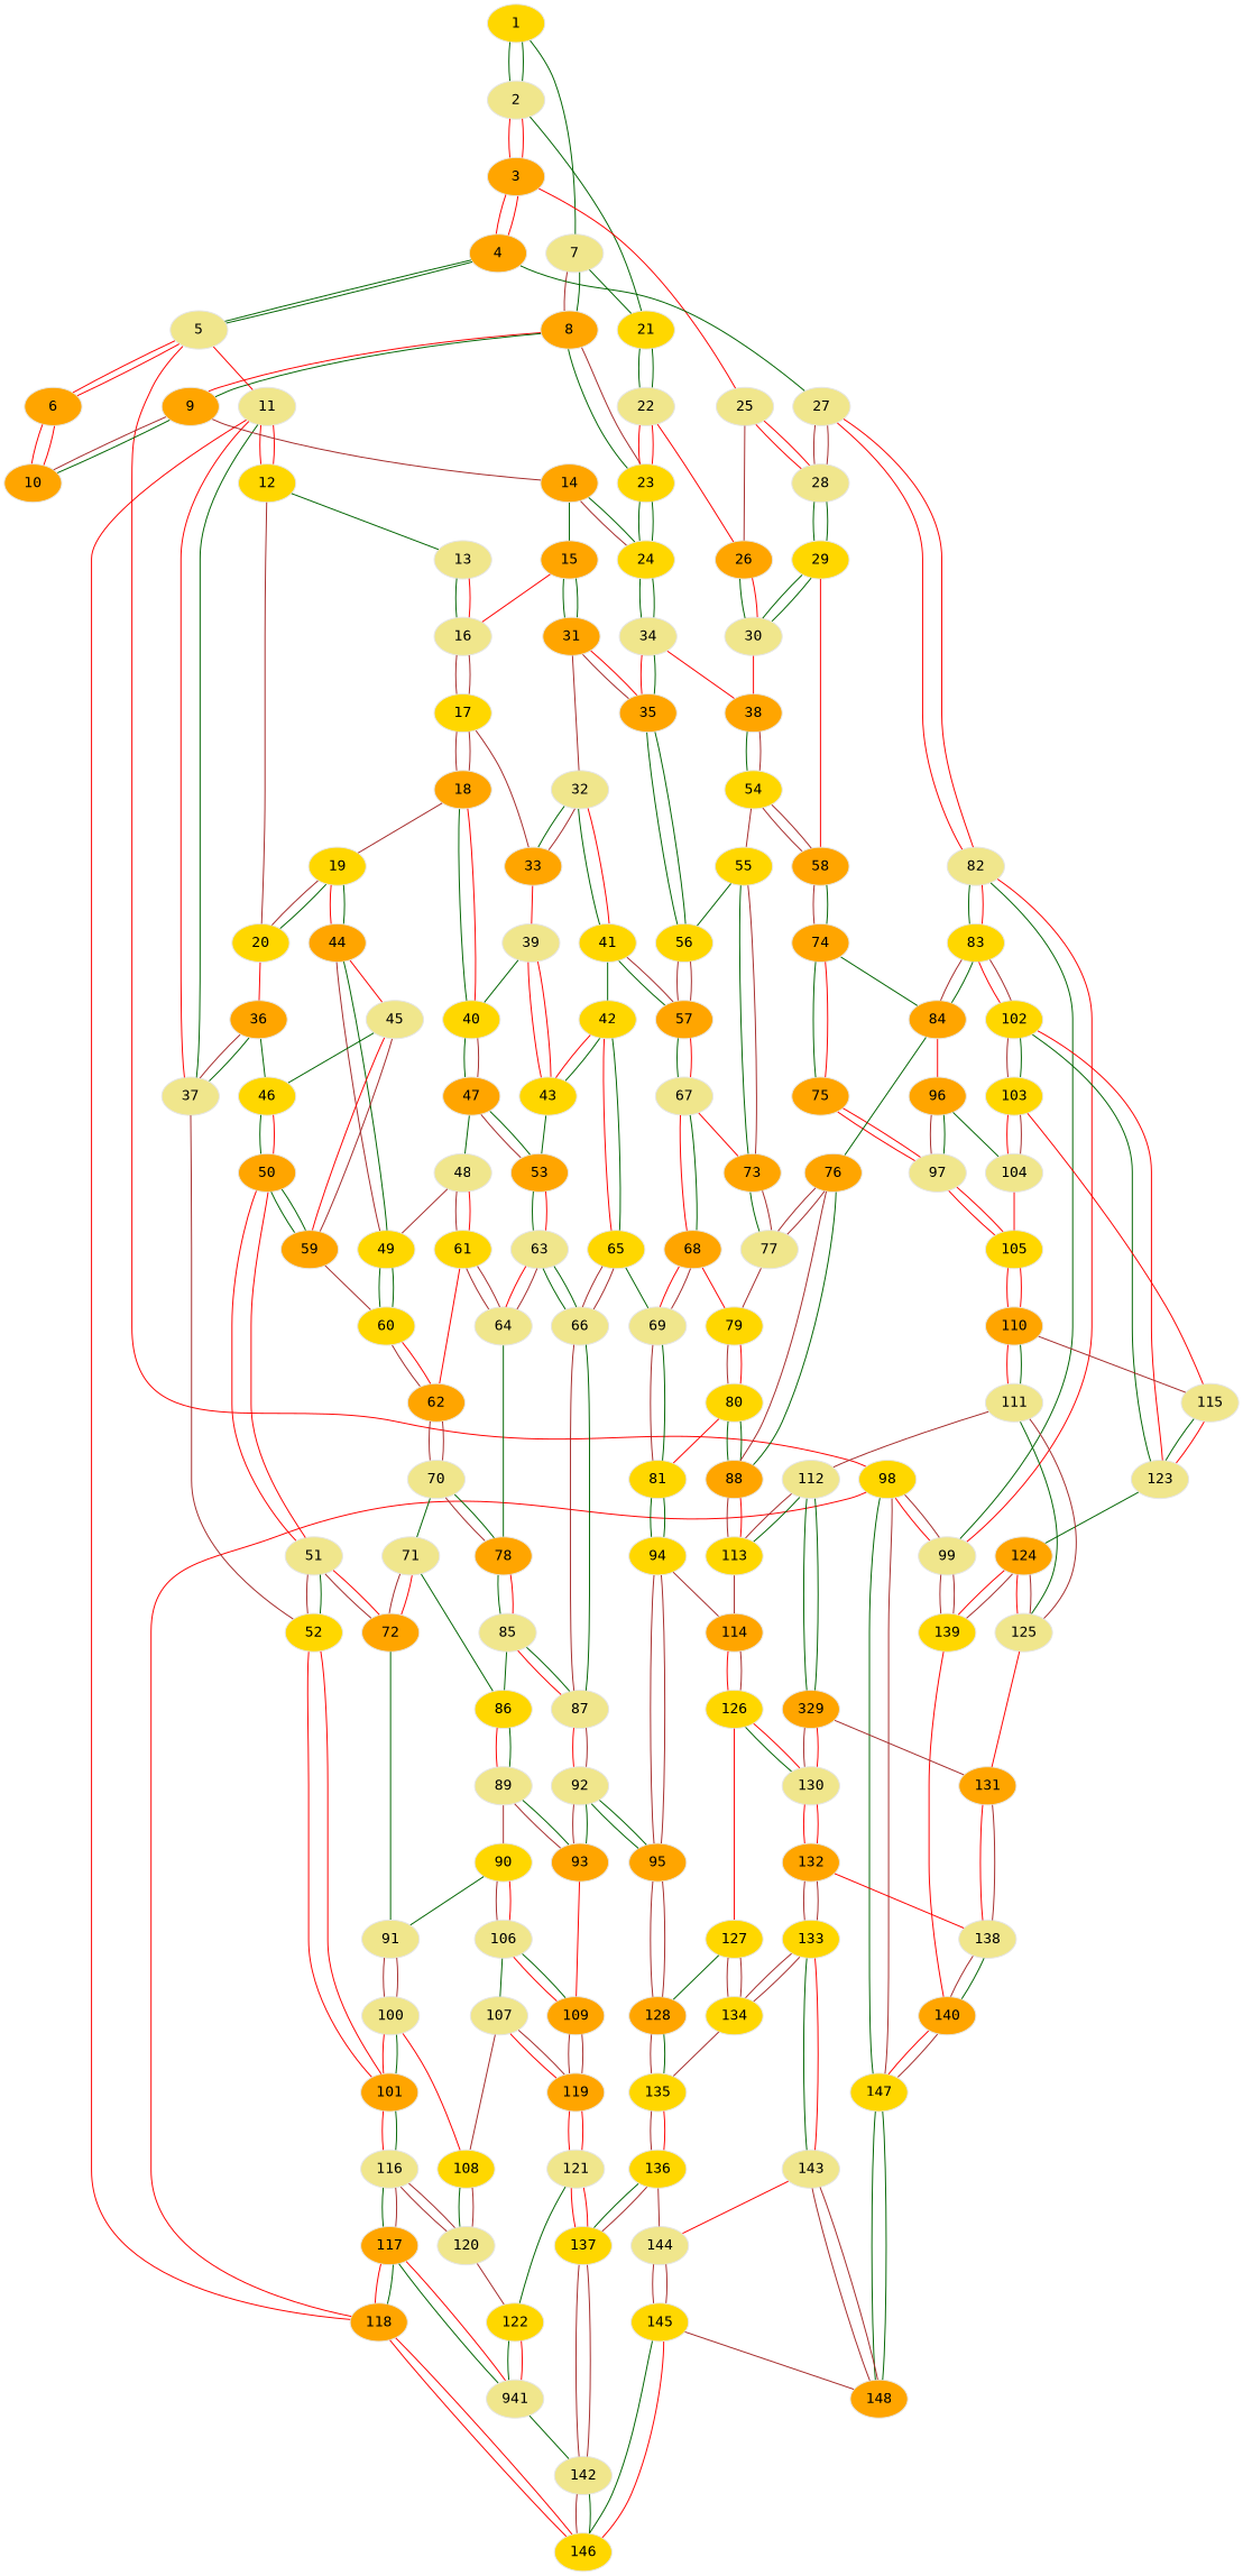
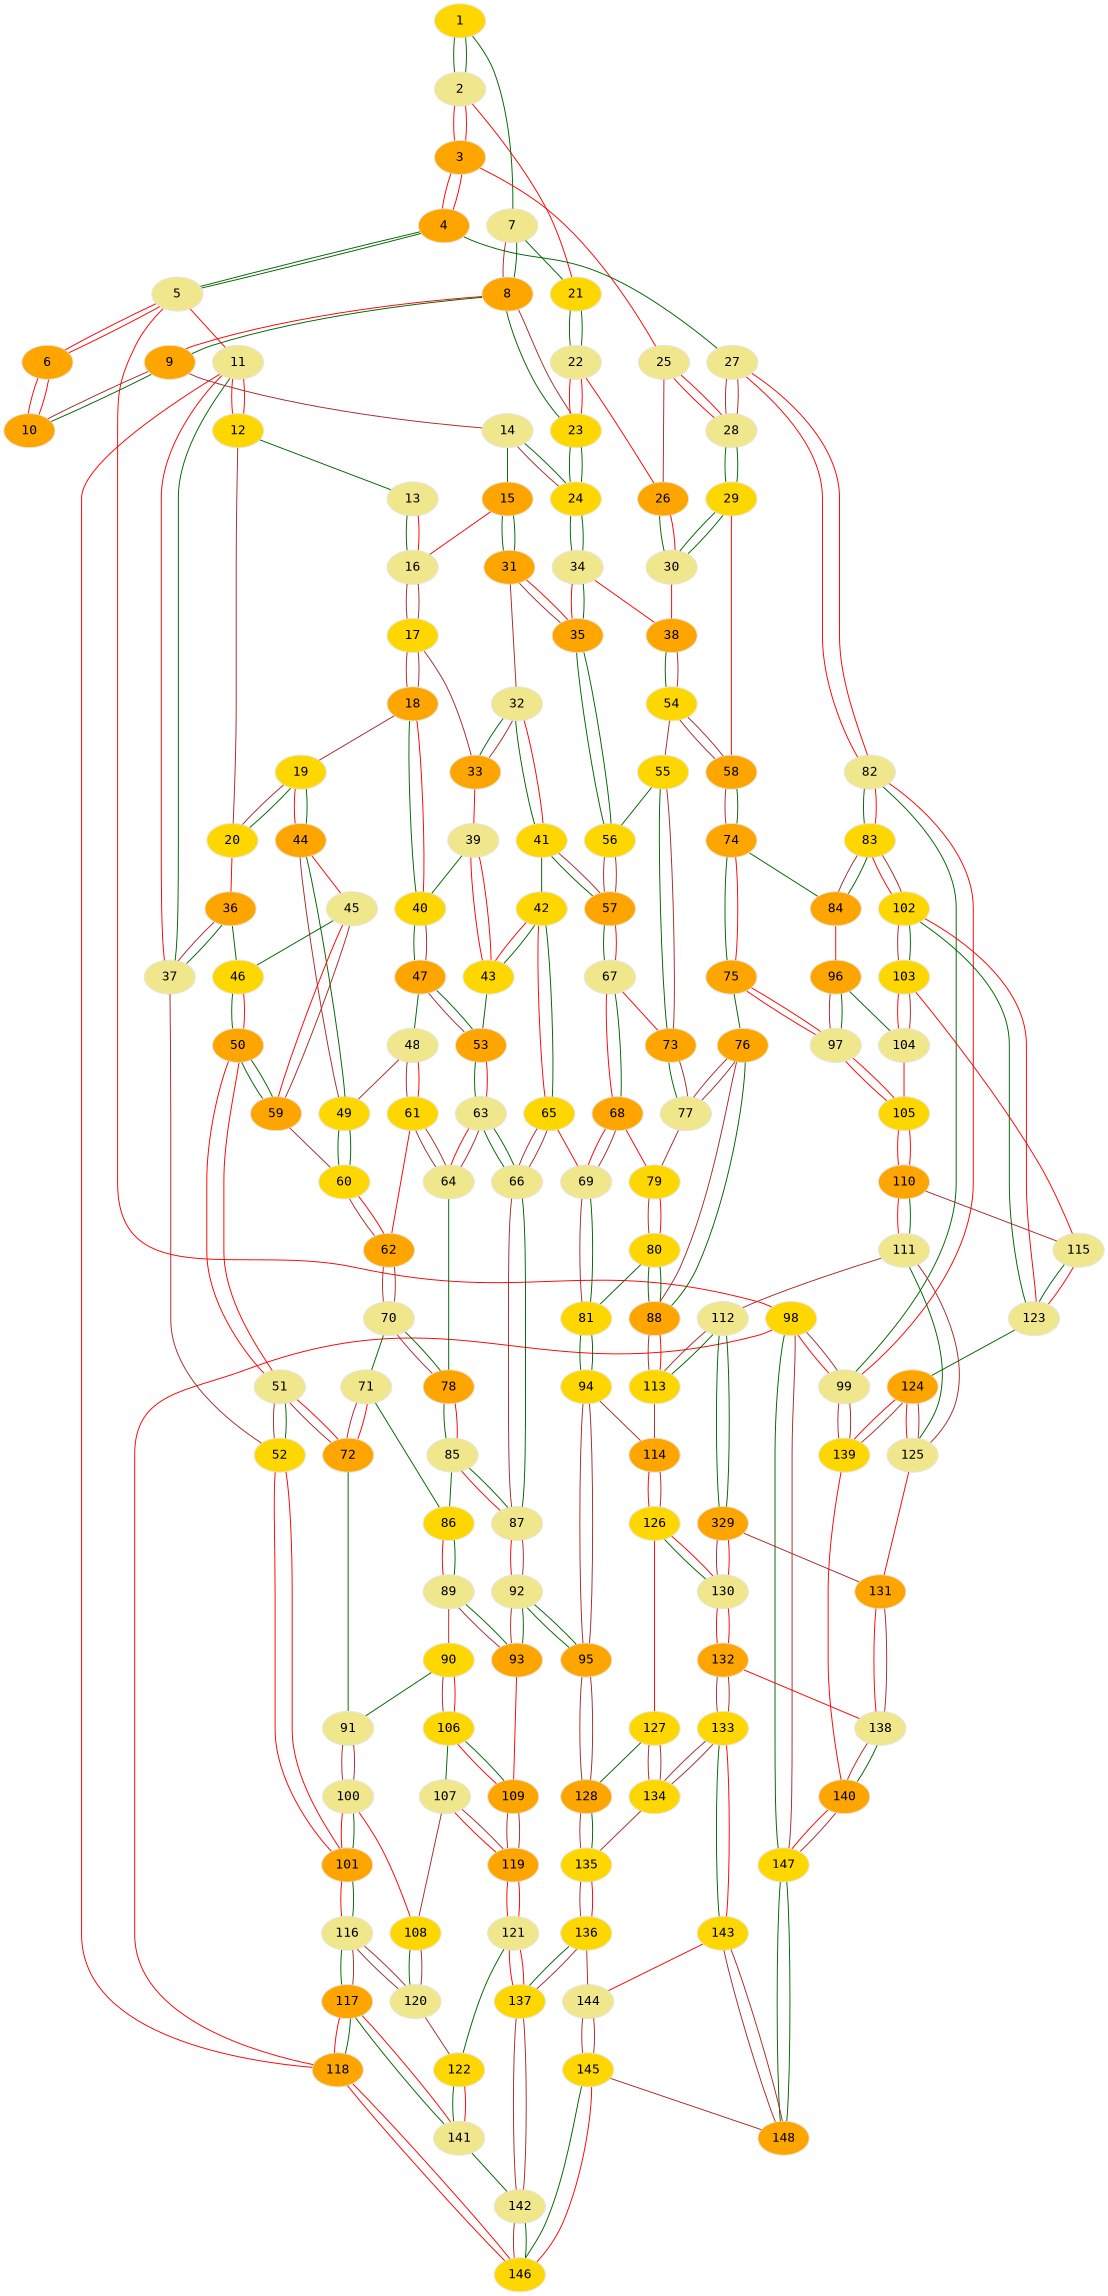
  graph {
    fontname="DejaVu Sans Mono"
    node [color=gray90 fillcolor=khaki fontname="DejaVu Sans Mono" style=filled]
    edge [color=darkgreen fontname="DejaVu Sans Mono"]
    2
    1 [fillcolor=gold]
    7
    3 [fillcolor=orange]
    21 [fillcolor=gold]
    8 [fillcolor=orange]
    4 [fillcolor=orange]
    25
    22
    5
    27
    26 [fillcolor=orange]
    28
    6 [fillcolor=orange]
    11
    98 [fillcolor=gold]
    82
    10 [fillcolor=orange]
    12 [fillcolor=gold]
    37
    118 [fillcolor=orange]
    99
    147 [fillcolor=gold]
    9 [fillcolor=orange]
    23 [fillcolor=gold]
-   14 [fillcolor=orange]
+   14
    24 [fillcolor=gold]
    15 [fillcolor=orange]
    13
    20 [fillcolor=gold]
    52 [fillcolor=gold]
    146 [fillcolor=gold]
    16
    36 [fillcolor=orange]
    17 [fillcolor=gold]
    31 [fillcolor=orange]
    34
    32
    35 [fillcolor=orange]
    18 [fillcolor=orange]
    33 [fillcolor=orange]
    19 [fillcolor=gold]
    40 [fillcolor=gold]
    39
    44 [fillcolor=orange]
    47 [fillcolor=orange]
    45
    49 [fillcolor=gold]
    46 [fillcolor=gold]
    30
    38 [fillcolor=orange]
    29 [fillcolor=gold]
    83 [fillcolor=gold]
    58 [fillcolor=orange]
    74 [fillcolor=orange]
    54 [fillcolor=gold]
    41 [fillcolor=gold]
    56 [fillcolor=gold]
    42 [fillcolor=gold]
    57 [fillcolor=orange]
    43 [fillcolor=gold]
    50 [fillcolor=orange]
    101 [fillcolor=orange]
    55 [fillcolor=gold]
    53 [fillcolor=orange]
    48
    65 [fillcolor=gold]
    67
    66
    69
    63
    59 [fillcolor=orange]
    60 [fillcolor=gold]
    51
    61 [fillcolor=gold]
    62 [fillcolor=orange]
    64
    72 [fillcolor=orange]
    91
    116
    73 [fillcolor=orange]
    77
    68 [fillcolor=orange]
    75 [fillcolor=orange]
    84 [fillcolor=orange]
    70
    78 [fillcolor=orange]
    71
    87
    85
    81 [fillcolor=gold]
    92
    79 [fillcolor=gold]
    80 [fillcolor=gold]
    94 [fillcolor=gold]
    86 [fillcolor=gold]
    89
    100
    76 [fillcolor=orange]
    97
    96 [fillcolor=orange]
    88 [fillcolor=orange]
    105 [fillcolor=gold]
    113 [fillcolor=gold]
    95 [fillcolor=orange]
    114 [fillcolor=orange]
    102 [fillcolor=gold]
    139 [fillcolor=gold]
    103 [fillcolor=gold]
    123
    104
    90 [fillcolor=gold]
    93 [fillcolor=orange]
-   106
+   106 [fillcolor=gold]
    109 [fillcolor=orange]
    107
    108 [fillcolor=gold]
    128 [fillcolor=orange]
    119 [fillcolor=orange]
    126 [fillcolor=gold]
    135 [fillcolor=gold]
    110 [fillcolor=orange]
    148 [fillcolor=orange]
    140 [fillcolor=orange]
    120
    117 [fillcolor=orange]
    115
    124 [fillcolor=orange]
    111
    121
    122 [fillcolor=gold]
    112
    125
    n134 [fillcolor=orange label=329]
    131 [fillcolor=orange]
    130
    127 [fillcolor=gold]
-   141 [label=941]
+   141
    142
    137 [fillcolor=gold]
    138
    134 [fillcolor=gold]
    132 [fillcolor=orange]
    136 [fillcolor=gold]
    133 [fillcolor=gold]
-   143
+   143 [fillcolor=gold]
    144
    145 [fillcolor=gold]
    2 -- 3 [color=red]
    2 -- 3 [color=red]
-   2 -- 21
+   2 -- 21 [color=red]
    1 -- 2
    1 -- 2
    1 -- 7
    7 -- 21
    7 -- 8 [color=brown]
    7 -- 8
    3 -- 4 [color=red]
    3 -- 4 [color=red]
    3 -- 25 [color=red]
    21 -- 22
    21 -- 22
    8 -- 9 [color=red]
    8 -- 9
    8 -- 23
    8 -- 23 [color=brown]
    4 -- 5
    4 -- 5
    4 -- 27
    25 -- 26 [color=brown]
    25 -- 28 [color=red]
    25 -- 28 [color=red]
    22 -- 26 [color=red]
    22 -- 23 [color=red]
    22 -- 23 [color=red]
    5 -- 6 [color=red]
    5 -- 6 [color=red]
    5 -- 11 [color=red]
    5 -- 98 [color=red]
    27 -- 28 [color=brown]
    27 -- 28 [color=brown]
    27 -- 82 [color=red]
    27 -- 82 [color=red]
    26 -- 30
    26 -- 30 [color=red]
    28 -- 29
    28 -- 29
    6 -- 10 [color=red]
    6 -- 10 [color=red]
    11 -- 12 [color=red]
    11 -- 12 [color=red]
    11 -- 37 [color=red]
    11 -- 37
    11 -- 118 [color=red]
    98 -- 118 [color=red]
    98 -- 99 [color=red]
    98 -- 99 [color=brown]
    98 -- 147
    98 -- 147 [color=brown]
    82 -- 99
    82 -- 99 [color=red]
    82 -- 83
    82 -- 83 [color=red]
    12 -- 13
    12 -- 20 [color=brown]
    37 -- 52 [color=brown]
    118 -- 146 [color=red]
    118 -- 146 [color=red]
    99 -- 139 [color=brown]
    99 -- 139 [color=brown]
    147 -- 148
    147 -- 148
    9 -- 10 [color=brown]
    9 -- 10
    9 -- 14 [color=brown]
    23 -- 24
    23 -- 24
    14 -- 24 [color=brown]
    14 -- 24
    14 -- 15
    24 -- 34
    24 -- 34
    15 -- 16 [color=red]
    15 -- 31
    15 -- 31
    13 -- 16
    13 -- 16 [color=red]
    20 -- 36 [color=red]
    52 -- 101 [color=red]
    52 -- 101 [color=red]
    16 -- 17 [color=brown]
    16 -- 17 [color=brown]
    36 -- 37 [color=brown]
    36 -- 37
    36 -- 46
    17 -- 18 [color=brown]
    17 -- 18 [color=brown]
    17 -- 33 [color=brown]
    31 -- 32 [color=brown]
    31 -- 35 [color=brown]
    31 -- 35 [color=red]
    34 -- 35 [color=red]
    34 -- 35
    34 -- 38 [color=red]
    32 -- 33
    32 -- 33 [color=brown]
    32 -- 41
    32 -- 41 [color=red]
    35 -- 56
    35 -- 56
    18 -- 19 [color=brown]
    18 -- 40
    18 -- 40 [color=red]
    33 -- 39 [color=red]
    19 -- 20 [color=brown]
    19 -- 20
    19 -- 44 [color=red]
    19 -- 44
    40 -- 47
    40 -- 47 [color=brown]
    39 -- 40
    39 -- 43 [color=red]
    39 -- 43 [color=red]
    44 -- 45 [color=red]
    44 -- 49 [color=brown]
    44 -- 49
    47 -- 53 [color=brown]
    47 -- 53
    47 -- 48
    45 -- 46
    45 -- 59 [color=red]
    45 -- 59 [color=brown]
    49 -- 60
    49 -- 60
    46 -- 50
    46 -- 50 [color=red]
    30 -- 38 [color=red]
    38 -- 54
    38 -- 54 [color=brown]
    29 -- 30
    29 -- 30
    29 -- 58 [color=red]
    83 -- 84 [color=brown]
    83 -- 84
    83 -- 102 [color=red]
    83 -- 102 [color=brown]
    58 -- 74 [color=brown]
    58 -- 74
    74 -- 75
    74 -- 75 [color=red]
    74 -- 84
    54 -- 58 [color=brown]
    54 -- 58 [color=brown]
    54 -- 55 [color=brown]
    41 -- 42
    41 -- 57
    41 -- 57 [color=brown]
    56 -- 57 [color=brown]
    56 -- 57 [color=brown]
    42 -- 43 [color=red]
    42 -- 43
    42 -- 65 [color=red]
    42 -- 65
    57 -- 67
    57 -- 67 [color=red]
    43 -- 53
    50 -- 59
    50 -- 59
    50 -- 51 [color=red]
    50 -- 51 [color=red]
    101 -- 116 [color=red]
    101 -- 116
    55 -- 56
    55 -- 73
    55 -- 73 [color=brown]
    53 -- 63
    53 -- 63 [color=red]
    48 -- 49 [color=brown]
    48 -- 61 [color=brown]
    48 -- 61 [color=red]
    65 -- 66 [color=brown]
    65 -- 66 [color=brown]
-   65 -- 69
+   65 -- 69 [color=red]
    67 -- 73 [color=red]
    67 -- 68 [color=red]
    67 -- 68
    66 -- 87 [color=brown]
    66 -- 87
    69 -- 81 [color=brown]
    69 -- 81
    63 -- 66
    63 -- 66
    63 -- 64 [color=red]
    63 -- 64 [color=brown]
    59 -- 60 [color=brown]
    60 -- 62 [color=brown]
    60 -- 62 [color=red]
    51 -- 52 [color=brown]
    51 -- 52
    51 -- 72 [color=brown]
    51 -- 72 [color=red]
    61 -- 62 [color=red]
    61 -- 64 [color=brown]
    61 -- 64 [color=brown]
    62 -- 70 [color=brown]
    62 -- 70 [color=brown]
    64 -- 78
    72 -- 91
    91 -- 100 [color=brown]
    91 -- 100 [color=brown]
    116 -- 120 [color=brown]
    116 -- 120 [color=brown]
    116 -- 117
    116 -- 117 [color=brown]
    73 -- 77
    73 -- 77 [color=brown]
    77 -- 79 [color=brown]
    68 -- 69 [color=red]
    68 -- 69 [color=brown]
    68 -- 79 [color=red]
-   84 -- 76
+   75 -- 76
    75 -- 97 [color=red]
    75 -- 97 [color=red]
    84 -- 96 [color=red]
    70 -- 78 [color=brown]
    70 -- 78
    70 -- 71
    78 -- 85
    78 -- 85 [color=red]
    71 -- 72 [color=brown]
    71 -- 72 [color=red]
    71 -- 86
    87 -- 92 [color=red]
    87 -- 92 [color=brown]
    85 -- 87 [color=red]
    85 -- 87
    85 -- 86
    81 -- 94
    81 -- 94
    92 -- 95
    92 -- 95
    92 -- 93 [color=brown]
    92 -- 93
    79 -- 80 [color=brown]
    79 -- 80 [color=red]
-   80 -- 81 [color=red]
+   80 -- 81
    80 -- 88
    80 -- 88
    94 -- 95 [color=brown]
    94 -- 95 [color=brown]
    94 -- 114 [color=brown]
    86 -- 89 [color=red]
    86 -- 89
    89 -- 90 [color=brown]
    89 -- 93 [color=brown]
    89 -- 93
    100 -- 101 [color=red]
    100 -- 101
    100 -- 108 [color=red]
    76 -- 77 [color=brown]
    76 -- 77 [color=brown]
    76 -- 88 [color=brown]
    76 -- 88
    97 -- 105 [color=red]
    97 -- 105 [color=red]
    96 -- 97 [color=brown]
    96 -- 97
    96 -- 104
    88 -- 113 [color=brown]
    88 -- 113 [color=red]
    105 -- 110 [color=red]
    105 -- 110 [color=red]
    113 -- 114 [color=brown]
    95 -- 128 [color=brown]
    95 -- 128 [color=brown]
    114 -- 126 [color=red]
    114 -- 126 [color=brown]
    102 -- 103 [color=brown]
    102 -- 103
    102 -- 123
    102 -- 123 [color=red]
    139 -- 140 [color=red]
    103 -- 104 [color=red]
    103 -- 104 [color=brown]
    103 -- 115 [color=red]
    123 -- 124
    104 -- 105 [color=red]
    90 -- 91
    90 -- 106 [color=brown]
    90 -- 106 [color=red]
    93 -- 109 [color=red]
    106 -- 109 [color=red]
    106 -- 109
    106 -- 107
    109 -- 119 [color=brown]
    109 -- 119 [color=brown]
    107 -- 108 [color=brown]
    107 -- 119 [color=red]
    107 -- 119 [color=brown]
    108 -- 120
    108 -- 120 [color=brown]
    128 -- 135 [color=brown]
    128 -- 135
    119 -- 121 [color=red]
    119 -- 121 [color=red]
    126 -- 130
    126 -- 130 [color=red]
    126 -- 127 [color=red]
    135 -- 136 [color=brown]
    135 -- 136 [color=red]
    110 -- 115 [color=brown]
    110 -- 111 [color=red]
    110 -- 111
    140 -- 147 [color=red]
    140 -- 147 [color=brown]
    120 -- 122 [color=brown]
    117 -- 118 [color=red]
    117 -- 118
    117 -- 141
    117 -- 141 [color=red]
    115 -- 123
    115 -- 123 [color=red]
    124 -- 139 [color=red]
    124 -- 139 [color=brown]
    124 -- 125 [color=red]
    124 -- 125 [color=brown]
    111 -- 112 [color=brown]
    111 -- 125
    111 -- 125 [color=brown]
    121 -- 122
    121 -- 137 [color=red]
    121 -- 137 [color=red]
    122 -- 141
    122 -- 141 [color=red]
    112 -- 113 [color=brown]
    112 -- 113
    112 -- n134
    112 -- n134
    125 -- 131 [color=red]
    n134 -- 131 [color=brown]
    n134 -- 130 [color=brown]
    n134 -- 130 [color=red]
    131 -- 138 [color=red]
    131 -- 138 [color=brown]
    130 -- 132 [color=red]
    130 -- 132 [color=red]
    127 -- 128
    127 -- 134 [color=brown]
    127 -- 134 [color=brown]
    141 -- 142
    142 -- 146 [color=brown]
    142 -- 146
    137 -- 142 [color=brown]
    137 -- 142 [color=brown]
    138 -- 140 [color=brown]
    138 -- 140
    134 -- 135 [color=brown]
    132 -- 138 [color=red]
    132 -- 133 [color=brown]
    132 -- 133 [color=brown]
    136 -- 137
    136 -- 137 [color=brown]
    136 -- 144 [color=brown]
    133 -- 134 [color=brown]
    133 -- 134 [color=brown]
    133 -- 143
    133 -- 143 [color=red]
    143 -- 148 [color=brown]
    143 -- 148 [color=brown]
    143 -- 144 [color=red]
    144 -- 145 [color=brown]
    144 -- 145 [color=brown]
    145 -- 146
    145 -- 146 [color=red]
    145 -- 148 [color=brown]
  }
